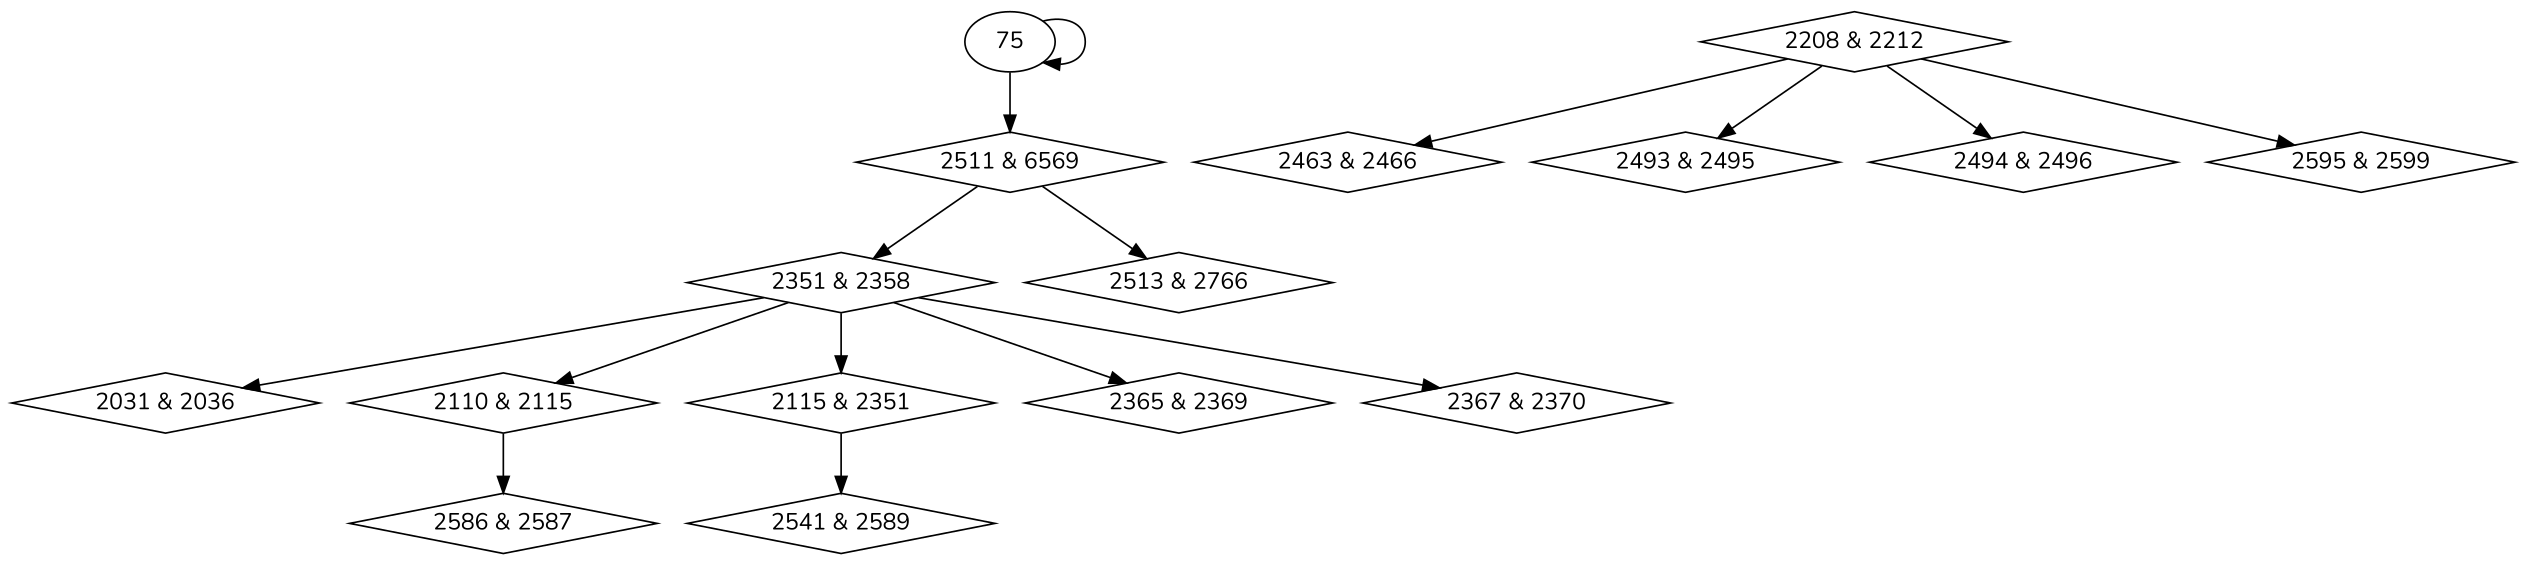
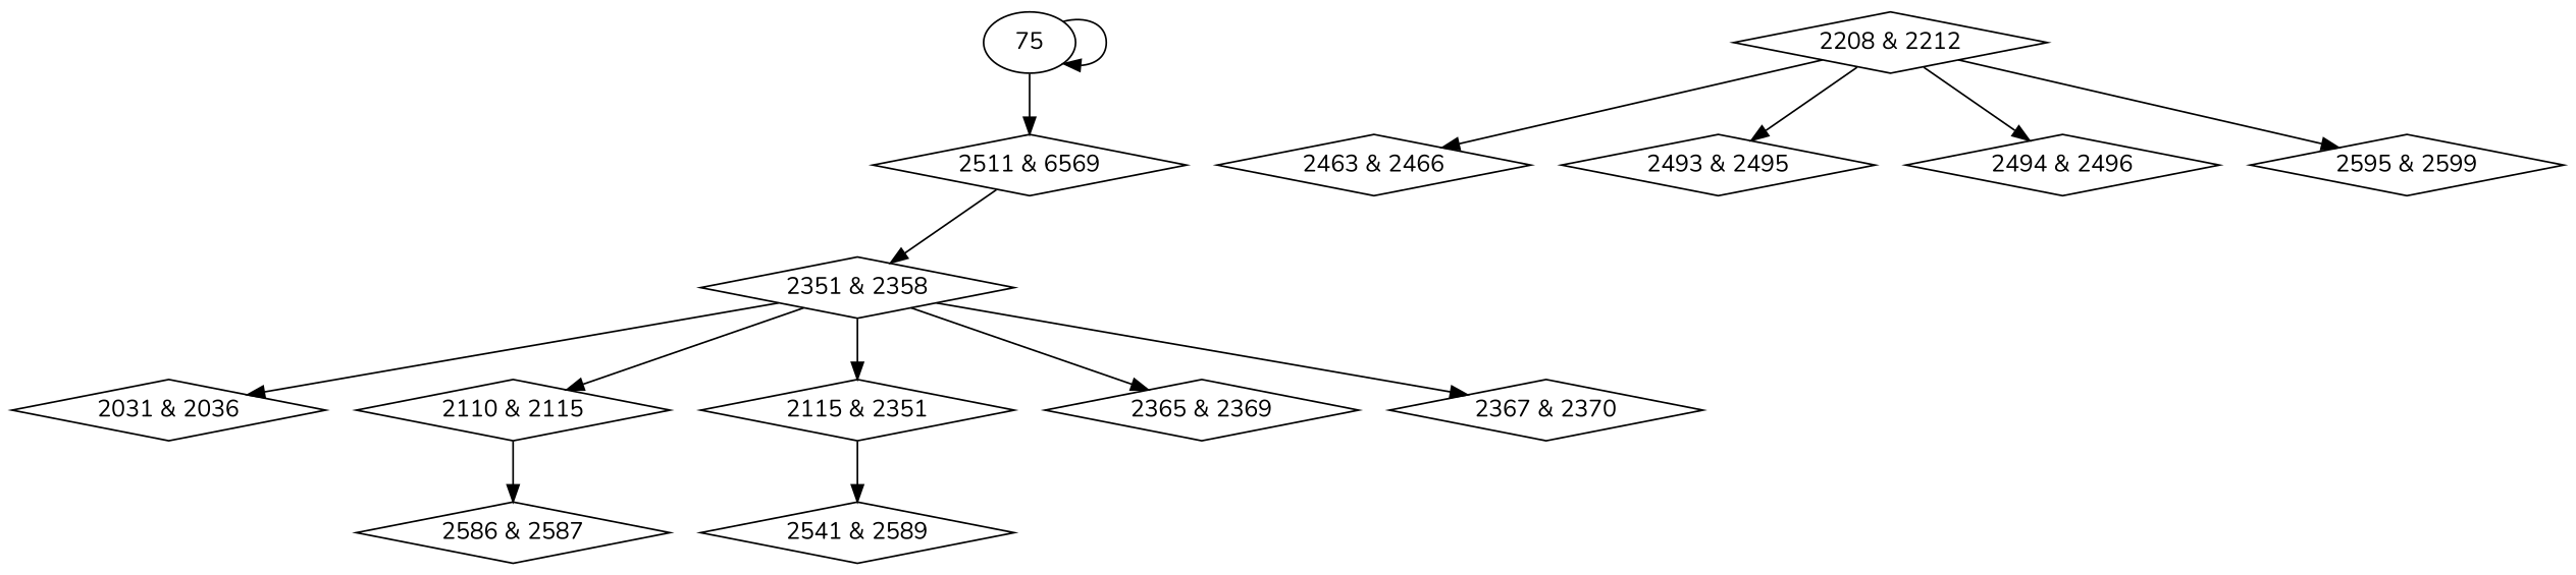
  digraph {
    fontname=Nunito
    node [fontname=Nunito shape=diamond]
    edge [fontname=Nunito]
    n1 [label="2031 & 2036"]
    n2 [label="2110 & 2115"]
    n3 [label="2586 & 2587"]
    n4 [label="2115 & 2351"]
    n5 [label="2541 & 2589"]
    n6 [label="2351 & 2358"]
    n7 [label="2365 & 2369"]
    n8 [label="2367 & 2370"]
    n9 [label="2208 & 2212"]
    n10 [label="2463 & 2466"]
    n11 [label="2493 & 2495"]
    n12 [label="2494 & 2496"]
    n13 [label="2595 & 2599"]
    n14 [label="2511 & 6569"]
-   n15 [label="2513 & 2766"]
    n16 [label=75 shape=""]
    n2 -> n3
    n4 -> n5
    n6 -> n1
    n6 -> n2
    n6 -> n4
    n6 -> n7
    n6 -> n8
    n9 -> n10
    n9 -> n11
    n9 -> n12
    n9 -> n13
    n14 -> n6
-   n14 -> n15
    n16 -> n14
    n16 -> n16
  }
